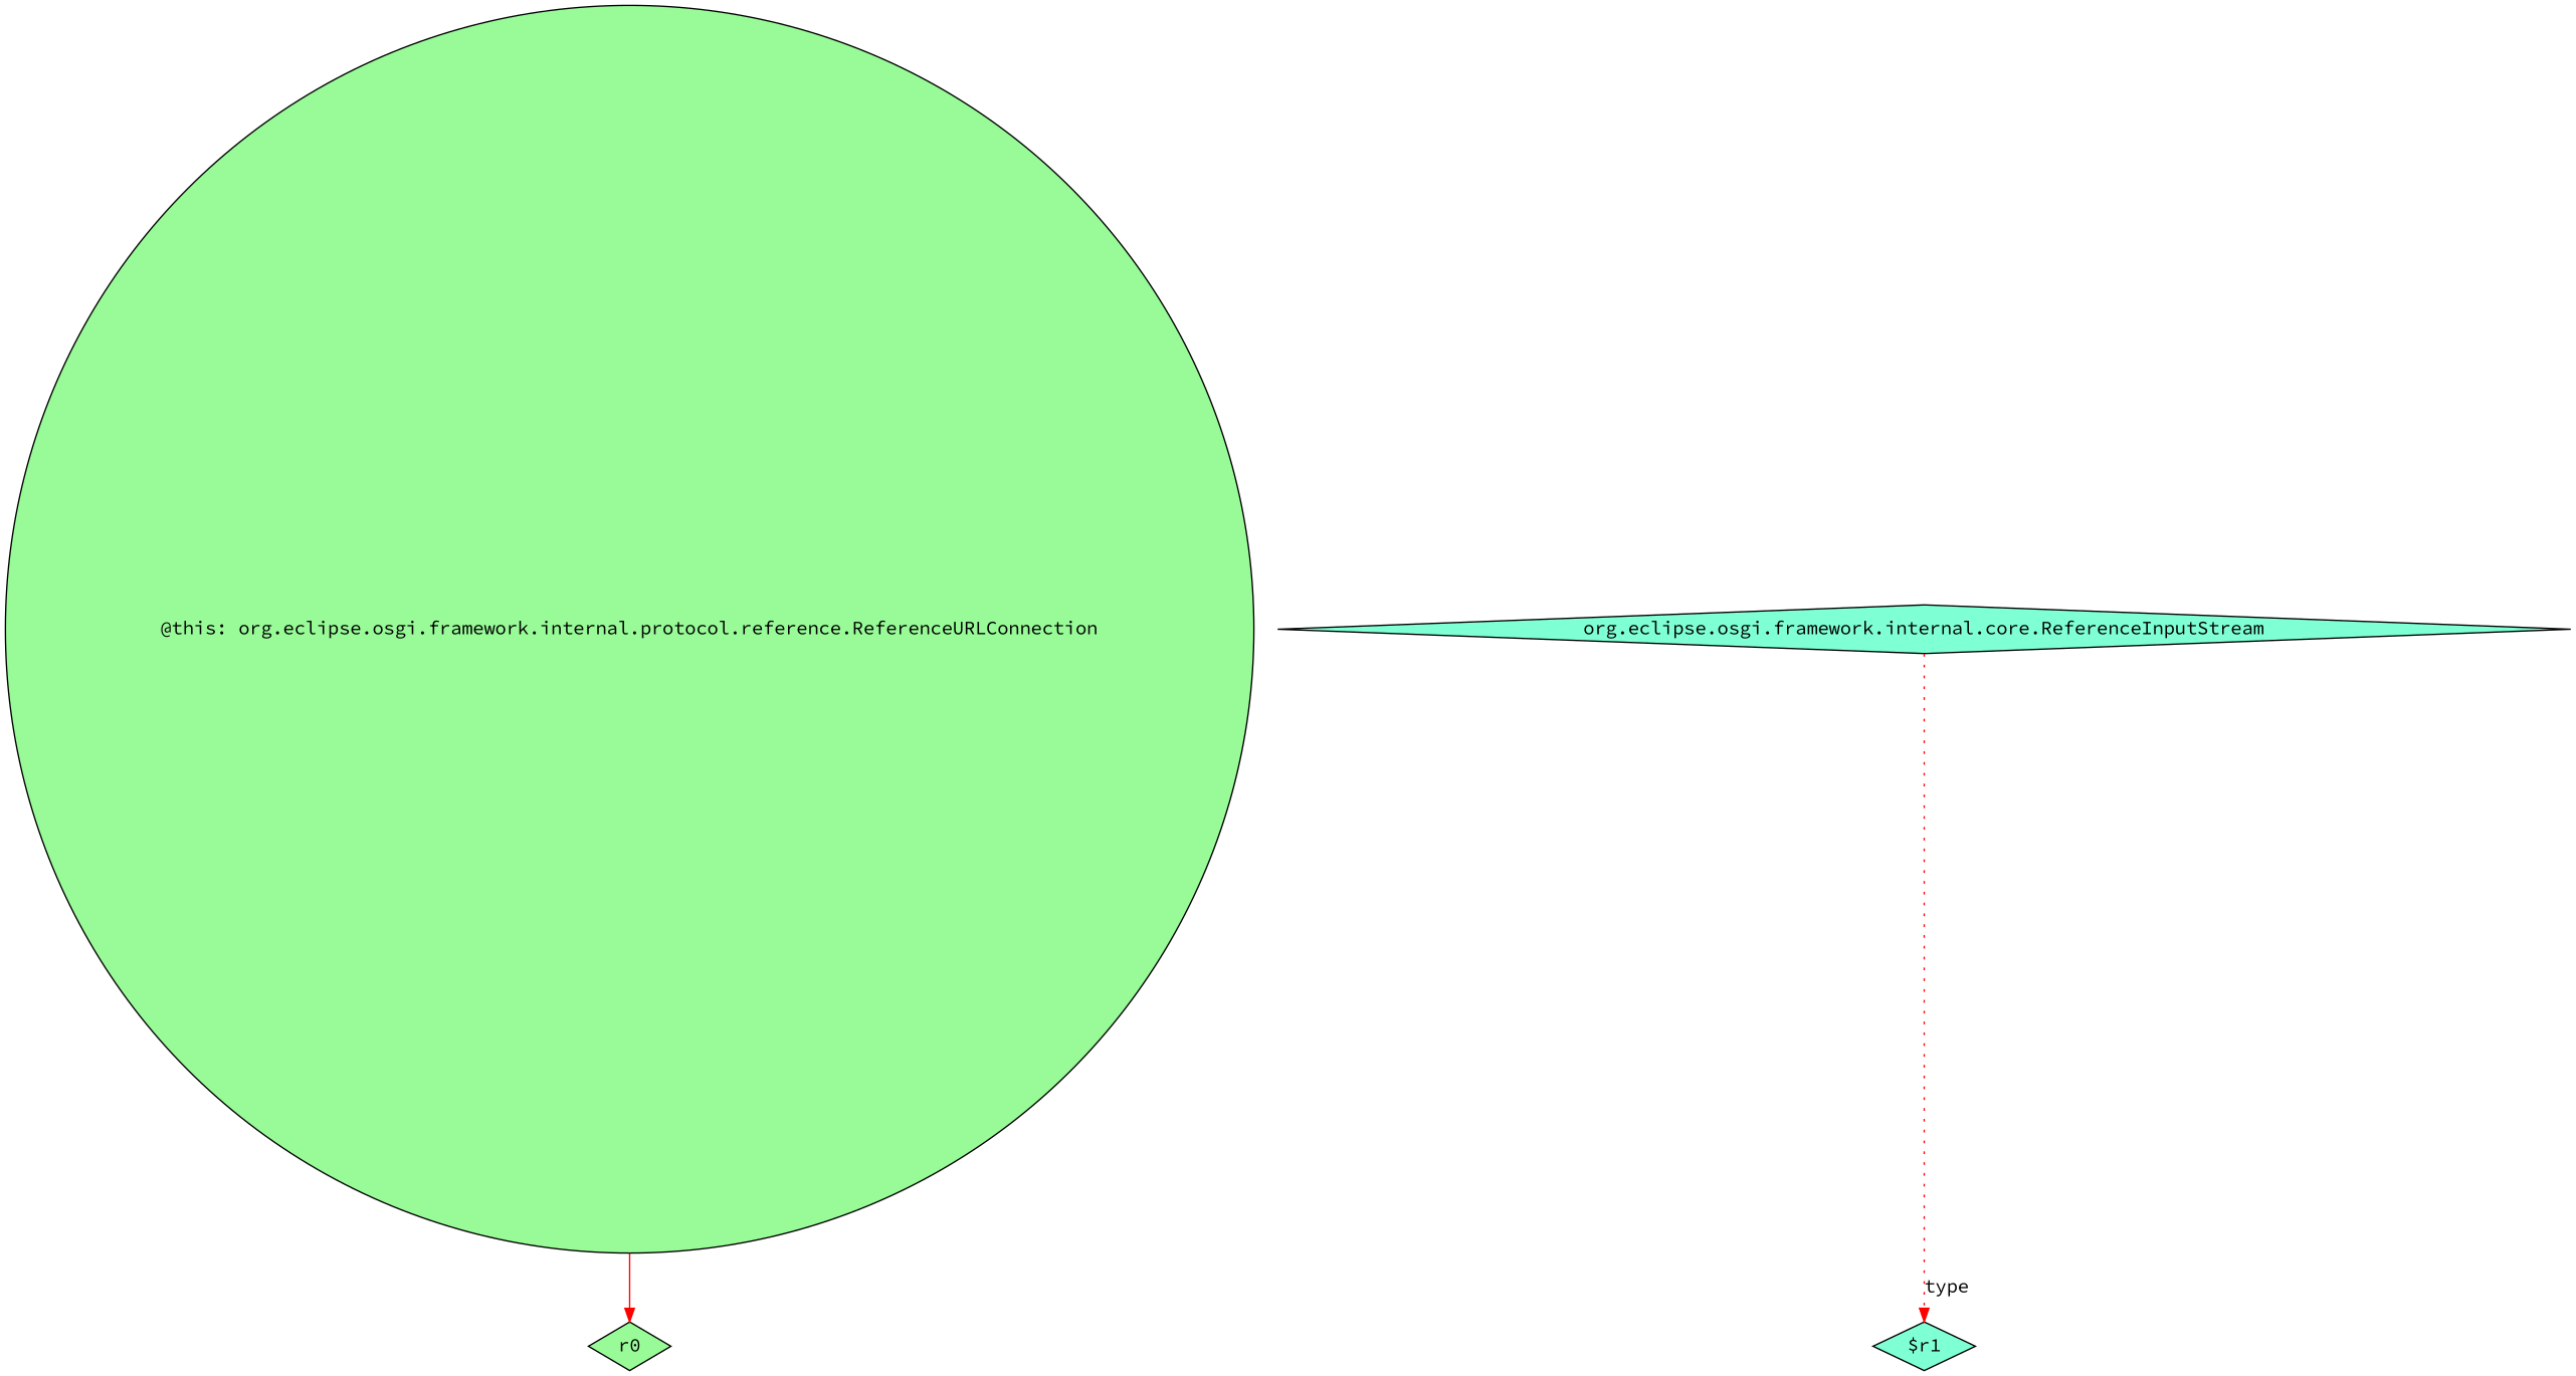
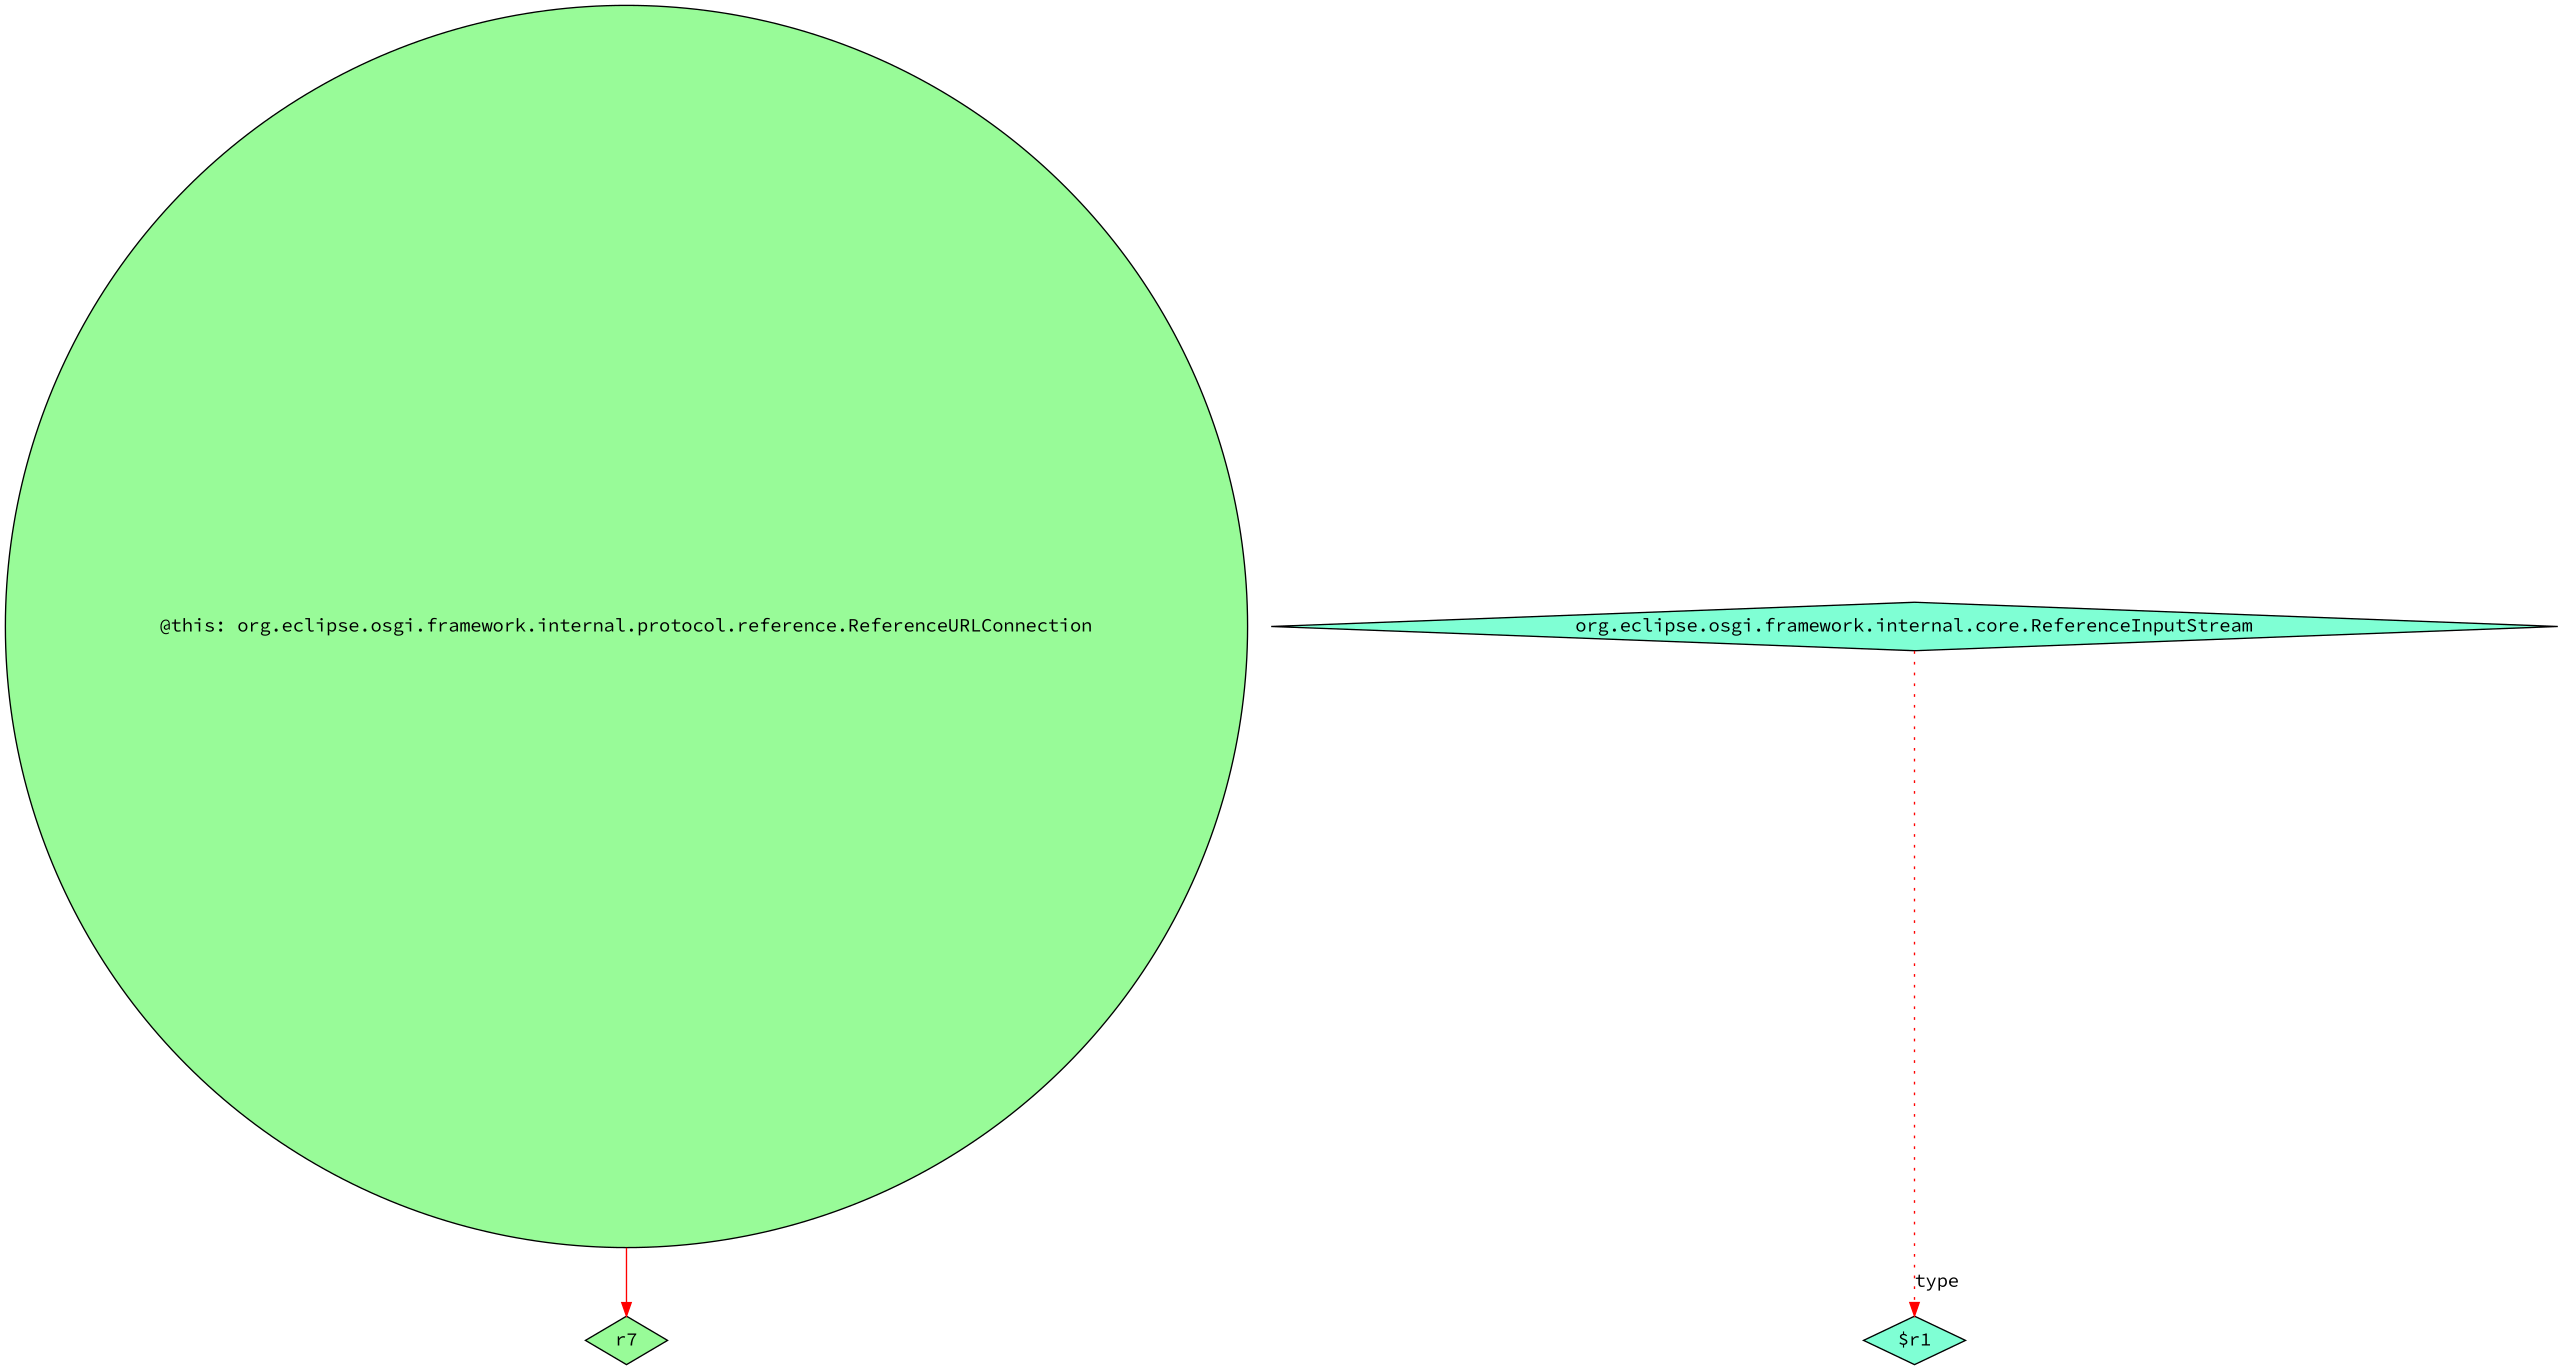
  digraph {
    fontname="Source Code Pro"
    node [style=filled fillcolor=palegreen shape=diamond fontname="Source Code Pro"]
    edge [color=red fontname="Source Code Pro"]
    n1 [label="@this: org.eclipse.osgi.framework.internal.protocol.reference.ReferenceURLConnection" shape=circle]
-   n2 [label=r0]
+   n2 [label=r7]
    n3 [label="org.eclipse.osgi.framework.internal.core.ReferenceInputStream" fillcolor=aquamarine]
    n4 [label="$r1" fillcolor=aquamarine]
    n1 -> n2 [style=solid]
    n3 -> n4 [label=type style=dotted]
  }
